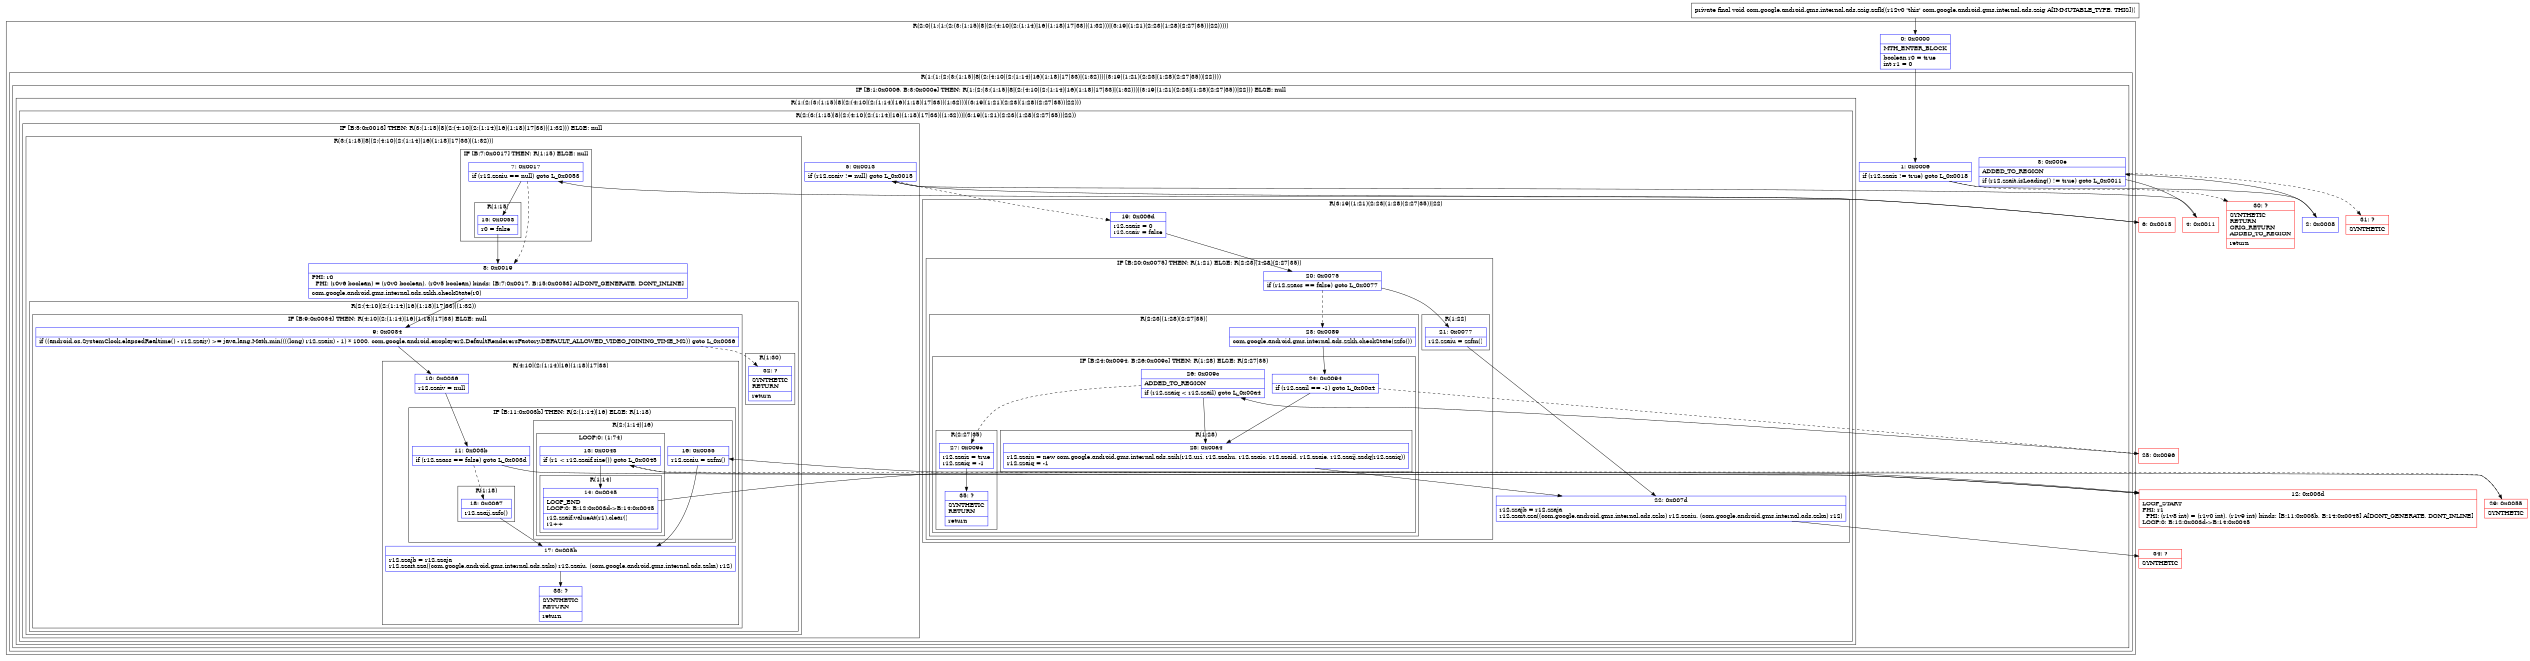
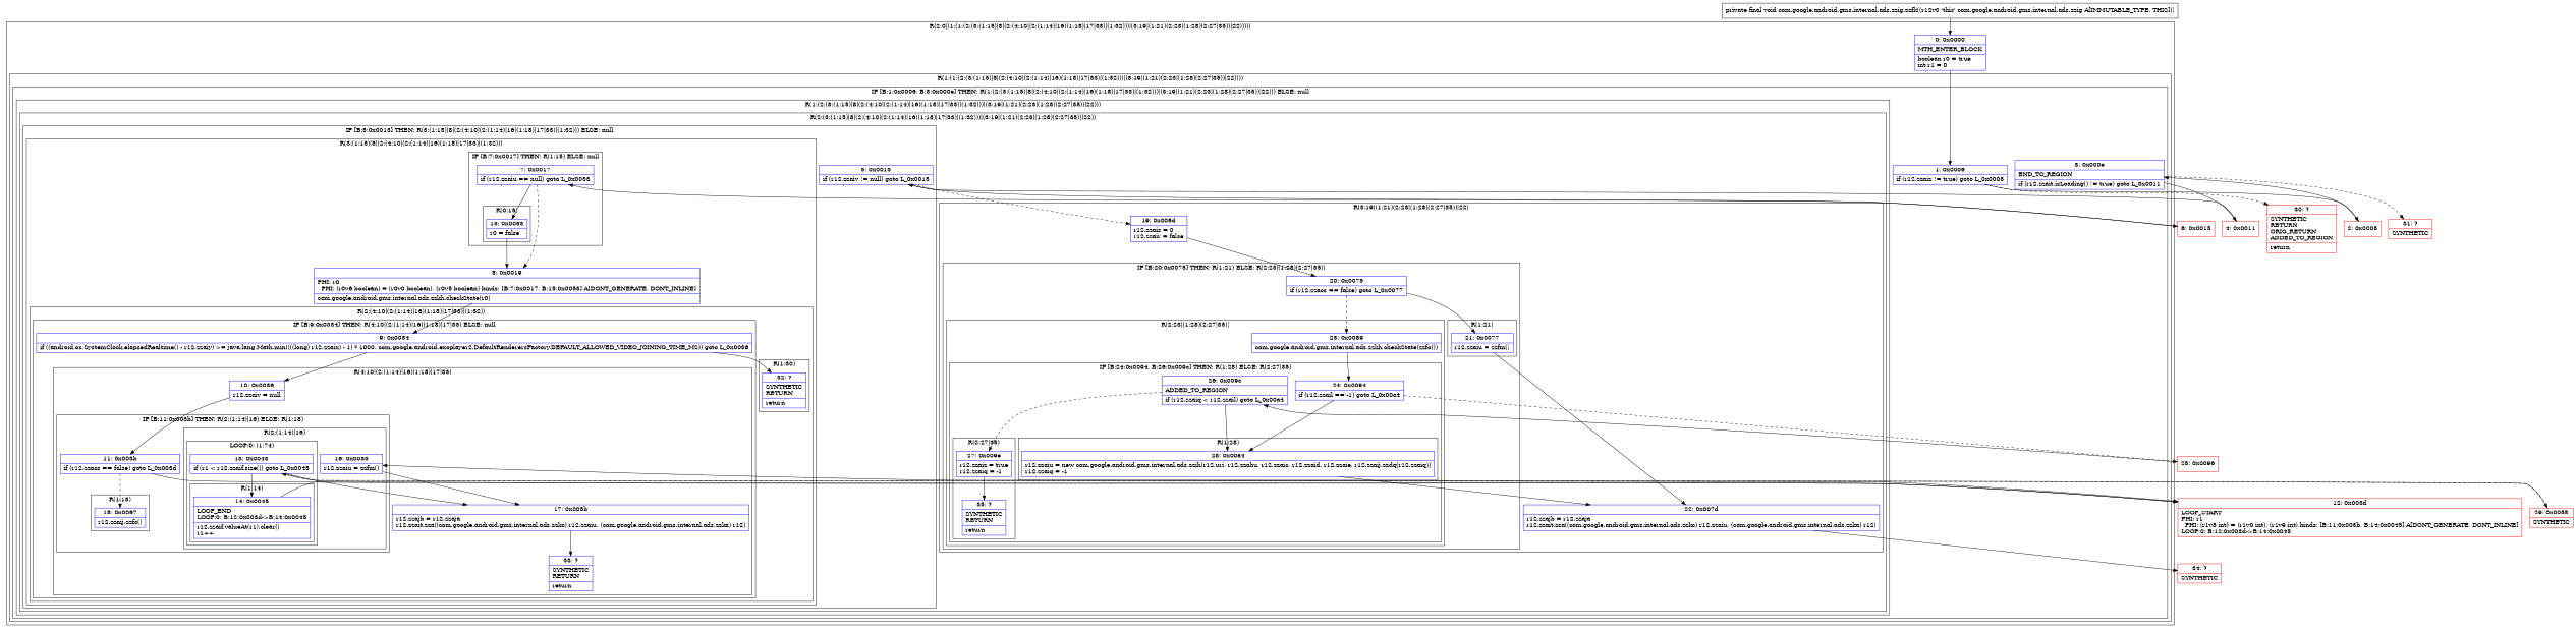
  digraph {
    node [color=blue shape=record]
    n1 [label="{15\:\ 0x0053|r0 = false\l}"]
    n2 [label="{7\:\ 0x0017|if (r12.zzaiu == null) goto L_0x0053\l}"]
    n3 [label="{14\:\ 0x0045|LOOP_END\lLOOP:0: B:12:0x003d\-\>B:14:0x0045\l|r12.zzaif.valueAt(r1).clear()\lr1++\l}"]
    n4 [label="{13\:\ 0x0043|if (r1 \< r12.zzaif.size()) goto L_0x0045\l}"]
    n5 [label="{16\:\ 0x0055|r12.zzaiu = zzfm()\l}"]
    n6 [label="{18\:\ 0x0067|r12.zzaij.zzfc()\l}"]
    n7 [label="{11\:\ 0x003b|if (r12.zzacs == false) goto L_0x003d\l}"]
    n8 [label="{10\:\ 0x0036|r12.zzaiv = null\l}"]
    n9 [label="{17\:\ 0x005b|r12.zzajb = r12.zzaja\lr12.zzait.zza((com.google.android.gms.internal.ads.zzkc) r12.zzaiu, (com.google.android.gms.internal.ads.zzka) r12)\l}"]
    n10 [label="{33\:\ ?|SYNTHETIC\lRETURN\l|return\l}"]
    n11 [label="{9\:\ 0x0034|if ((android.os.SystemClock.elapsedRealtime() \- r12.zzaiy) \>= java.lang.Math.min((((long) r12.zzaix) \- 1) * 1000, com.google.android.exoplayer2.DefaultRenderersFactory.DEFAULT_ALLOWED_VIDEO_JOINING_TIME_MS)) goto L_0x0036\l}"]
    n12 [label="{32\:\ ?|SYNTHETIC\lRETURN\l|return\l}"]
    n13 [label="{8\:\ 0x0019|PHI: r0 \l  PHI: (r0v6 boolean) = (r0v0 boolean), (r0v5 boolean) binds: [B:7:0x0017, B:15:0x0053] A[DONT_GENERATE, DONT_INLINE]\l|com.google.android.gms.internal.ads.zzkh.checkState(r0)\l}"]
    n14 [label="{5\:\ 0x0013|if (r12.zzaiv != null) goto L_0x0015\l}"]
    n15 [label="{21\:\ 0x0077|r12.zzaiu = zzfm()\l}"]
    n16 [label="{28\:\ 0x00a4|r12.zzaiu = new com.google.android.gms.internal.ads.zzih(r12.uri, r12.zzahu, r12.zzaic, r12.zzaid, r12.zzaie, r12.zzaij.zzdq(r12.zzaiq))\lr12.zzaiq = \-1\l}"]
    n17 [label="{27\:\ 0x009e|r12.zzaiz = true\lr12.zzaiq = \-1\l}"]
    n18 [label="{35\:\ ?|SYNTHETIC\lRETURN\l|return\l}"]
    n19 [label="{24\:\ 0x0094|if (r12.zzail == \-1) goto L_0x00a4\l}"]
    n20 [label="{26\:\ 0x009c|ADDED_TO_REGION\l|if (r12.zzaiq \< r12.zzail) goto L_0x00a4\l}"]
    n21 [label="{23\:\ 0x0089|com.google.android.gms.internal.ads.zzkh.checkState(zzfo())\l}"]
    n22 [label="{20\:\ 0x0075|if (r12.zzacs == false) goto L_0x0077\l}"]
    n23 [label="{19\:\ 0x006d|r12.zzais = 0\lr12.zzair = false\l}"]
    n24 [label="{22\:\ 0x007d|r12.zzajb = r12.zzaja\lr12.zzait.zza((com.google.android.gms.internal.ads.zzkc) r12.zzaiu, (com.google.android.gms.internal.ads.zzka) r12)\l}"]
-   n25 [label="{1\:\ 0x0006|if (r12.zzaiz != true) goto L_0x0018\l}"]
-   n26 [label="{3\:\ 0x000e|ADDED_TO_REGION\l|if (r12.zzait.isLoading() != true) goto L_0x0011\l}"]
+   n25 [label="{1\:\ 0x0006|if (r12.zzaiz != true) goto L_0x0008\l}"]
+   n26 [label="{3\:\ 0x000e|END_TO_REGION\l|if (r12.zzait.isLoading() != true) goto L_0x0011\l}"]
    n27 [label="{0\:\ 0x0000|MTH_ENTER_BLOCK\l|boolean r0 = true\lint r1 = 0\l}"]
    n28 [color=red label="{12\:\ 0x003d|LOOP_START\lPHI: r1 \l  PHI: (r1v8 int) = (r1v0 int), (r1v9 int) binds: [B:11:0x003b, B:14:0x0045] A[DONT_GENERATE, DONT_INLINE]\lLOOP:0: B:12:0x003d\-\>B:14:0x0045\l}"]
    n29 [color=red label="{29\:\ 0x0055|SYNTHETIC\l}"]
    n30 [color=red label="{6\:\ 0x0015}"]
    n31 [color=red label="{25\:\ 0x0096}"]
    n32 [color=red label="{34\:\ ?|SYNTHETIC\l}"]
-   n33 [label="{2\:\ 0x0008}"]
+   n33 [color=red label="{2\:\ 0x0008}"]
    n34 [color=red label="{30\:\ ?|SYNTHETIC\lRETURN\lORIG_RETURN\lADDED_TO_REGION\l|return\l}"]
    n35 [color=red label="{4\:\ 0x0011}"]
    n36 [color=red label="{31\:\ ?|SYNTHETIC\l}"]
    n37 [label="{private final void com.google.android.gms.internal.ads.zzig.zzfk((r12v0 'this' com.google.android.gms.internal.ads.zzig A[IMMUTABLE_TYPE, THIS])) }" color=""]
    subgraph cluster_1 {
      label="R(2:0|(1:(1:(2:(3:(1:15)|8|(2:(4:10|(2:(1:14)|16)(1:18)|17|33)|(1:32)))|(3:19|(1:21)(2:23|(1:28)(2:27|35))|22)))))"
      n27
      subgraph cluster_2 {
        label="R(1:(1:(2:(3:(1:15)|8|(2:(4:10|(2:(1:14)|16)(1:18)|17|33)|(1:32)))|(3:19|(1:21)(2:23|(1:28)(2:27|35))|22))))"
        subgraph cluster_3 {
          label="IF [B:1:0x0006, B:3:0x000e] THEN: R(1:(2:(3:(1:15)|8|(2:(4:10|(2:(1:14)|16)(1:18)|17|33)|(1:32)))|(3:19|(1:21)(2:23|(1:28)(2:27|35))|22))) ELSE: null"
          n25
          n26
          subgraph cluster_4 {
            label="R(1:(2:(3:(1:15)|8|(2:(4:10|(2:(1:14)|16)(1:18)|17|33)|(1:32)))|(3:19|(1:21)(2:23|(1:28)(2:27|35))|22)))"
            subgraph cluster_5 {
              label="R(2:(3:(1:15)|8|(2:(4:10|(2:(1:14)|16)(1:18)|17|33)|(1:32)))|(3:19|(1:21)(2:23|(1:28)(2:27|35))|22))"
              subgraph cluster_6 {
                label="IF [B:5:0x0013] THEN: R(3:(1:15)|8|(2:(4:10|(2:(1:14)|16)(1:18)|17|33)|(1:32))) ELSE: null"
                n14
                subgraph cluster_7 {
                  label="R(3:(1:15)|8|(2:(4:10|(2:(1:14)|16)(1:18)|17|33)|(1:32)))"
                  n13
                  subgraph cluster_8 {
                    label="IF [B:7:0x0017] THEN: R(1:15) ELSE: null"
                    n2
                    subgraph cluster_9 {
-                     label="R(1:15)"
+                     label="R(0:15)"
                      n1
                    }
                  }
                  subgraph cluster_10 {
                    label="R(2:(4:10|(2:(1:14)|16)(1:18)|17|33)|(1:32))"
                    subgraph cluster_11 {
                      label="IF [B:9:0x0034] THEN: R(4:10|(2:(1:14)|16)(1:18)|17|33) ELSE: null"
                      n11
                      subgraph cluster_12 {
                        label="R(4:10|(2:(1:14)|16)(1:18)|17|33)"
                        n8
                        n9
                        n10
                        subgraph cluster_13 {
                          label="IF [B:11:0x003b] THEN: R(2:(1:14)|16) ELSE: R(1:18)"
                          n7
                          subgraph cluster_14 {
                            label="R(2:(1:14)|16)"
                            n5
                            subgraph cluster_15 {
                              label="LOOP:0: (1:74)"
                              n4
                              subgraph cluster_16 {
                                label="R(1:14)"
                                n3
                              }
                            }
                          }
                          subgraph cluster_17 {
                            label="R(1:18)"
                            n6
                          }
                        }
                      }
                    }
                    subgraph cluster_18 {
                      label="R(1:30)"
                      n12
                    }
                  }
                }
              }
              subgraph cluster_19 {
                label="R(3:19|(1:21)(2:23|(1:28)(2:27|35))|22)"
                n23
                n24
                subgraph cluster_20 {
                  label="IF [B:20:0x0075] THEN: R(1:21) ELSE: R(2:23|(1:28)(2:27|35))"
                  n22
                  subgraph cluster_21 {
-                   label="R(1:22)"
+                   label="R(1:21)"
                    n15
                  }
                  subgraph cluster_22 {
                    label="R(2:23|(1:28)(2:27|35))"
                    n21
                    subgraph cluster_23 {
                      label="IF [B:24:0x0094, B:26:0x009c] THEN: R(1:28) ELSE: R(2:27|35)"
                      n19
                      n20
                      subgraph cluster_24 {
                        label="R(1:28)"
                        n16
                      }
                      subgraph cluster_25 {
                        label="R(2:27|35)"
                        n17
                        n18
                      }
                    }
                  }
                }
              }
            }
          }
        }
      }
    }
    n1 -> n13
    n2 -> n1
    n2 -> n13 [style=dashed]
    n3 -> n28
    n4 -> n3
    n4 -> n29 [style=dashed]
    n5 -> n9
-   n6 -> n9
+   n4 -> n9
    n7 -> n6 [style=dashed]
    n7 -> n28
    n8 -> n7
    n9 -> n10
    n11 -> n8
-   n11 -> n12 [style=dashed]
+   n11 -> n12 [style=solid]
    n13 -> n11
    n14 -> n23 [style=dashed]
    n14 -> n30
    n15 -> n24
    n16 -> n24
    n17 -> n18
    n19 -> n16
    n19 -> n31 [style=dashed]
    n20 -> n16
    n20 -> n17 [style=dashed]
    n21 -> n19
    n22 -> n15
    n22 -> n21 [style=dashed]
    n23 -> n22
    n24 -> n32
    n25 -> n33
    n25 -> n34 [style=dashed]
    n26 -> n35
    n26 -> n36 [style=dashed]
    n27 -> n25
    n28 -> n4
    n29 -> n5
    n30 -> n2
    n31 -> n20
    n33 -> n26
    n35 -> n14
    n37 -> n27
  }
